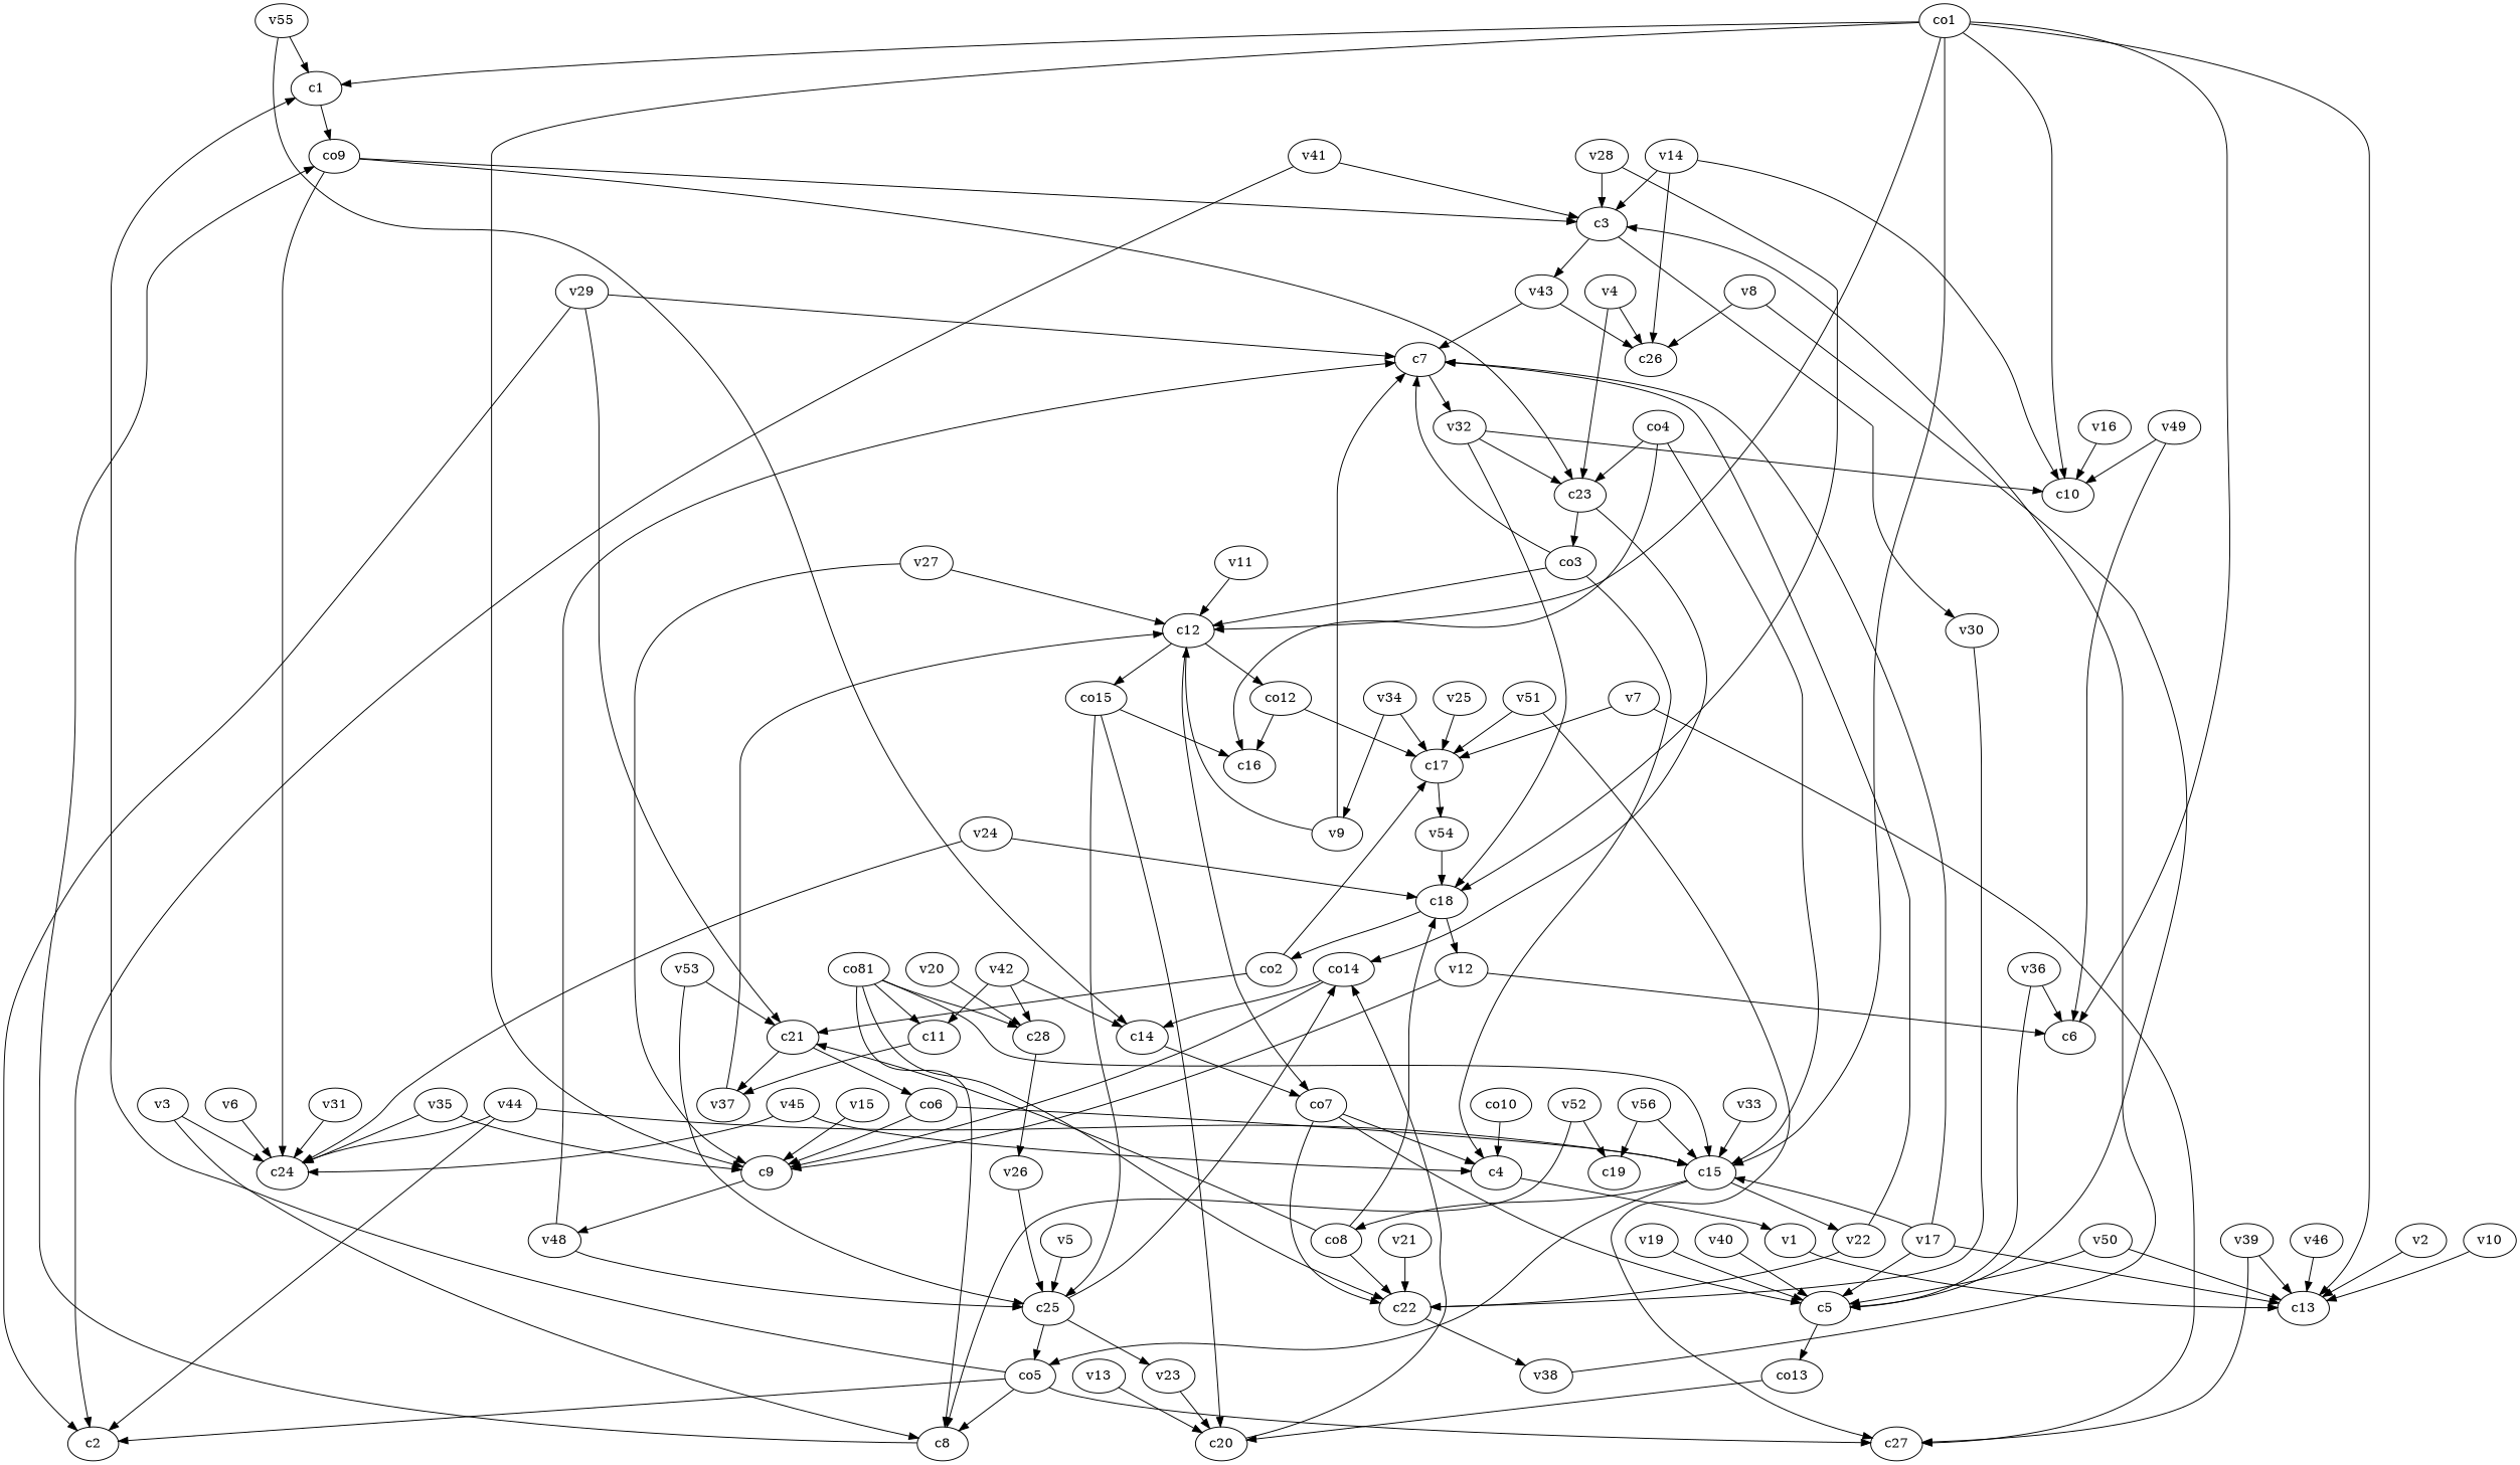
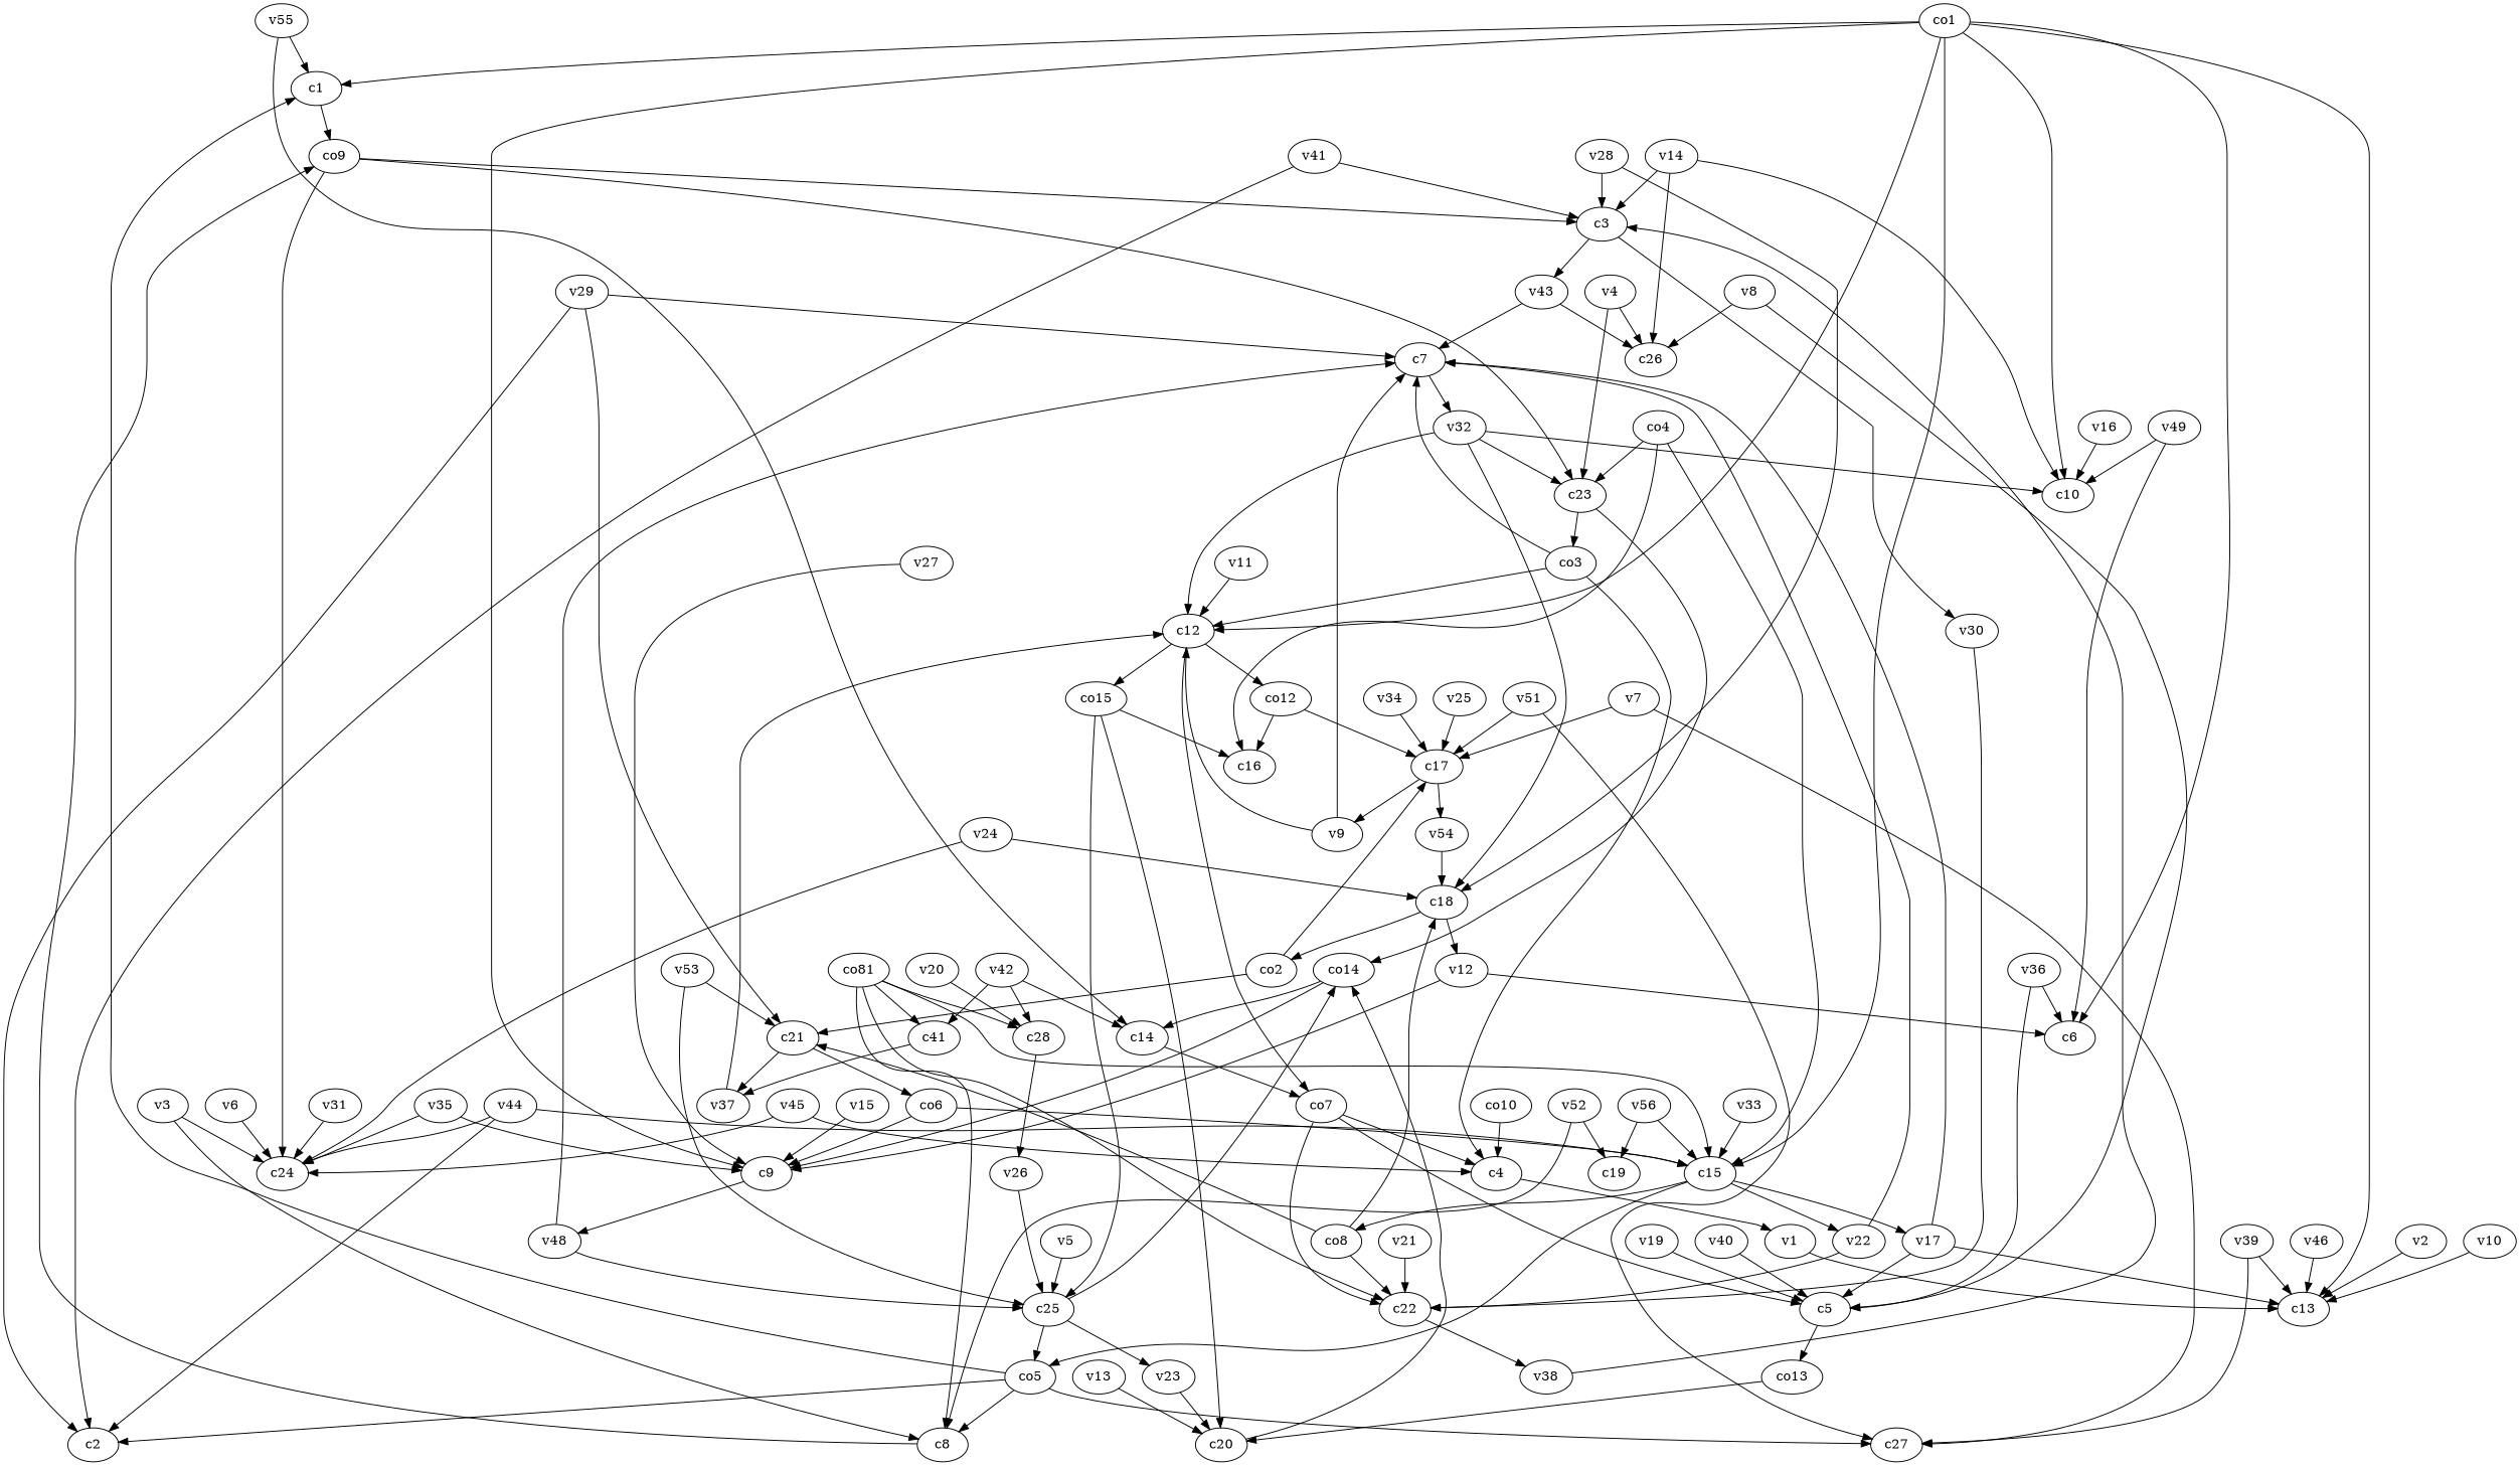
  strict digraph {
    edge [weight=1]
    c1
    co9
    c3
    c23
    c24
    v30
    v43
    c22
    c7
    c26
    c4
    v1
    c13
    c5
    co13
    c20
    v32
    c18
    c10
    c8
    c9
    v48
    c25
-   c11
+   c11 [label=c41]
    v37
    c12
    co7
    co12
    co15
    c17
    c16
    c14
    c15
    v17
    v22
    co5
    co8
    c27
    c2
    c21
    v9
    v54
    v12
    co2
    c6
    co14
    co6
    v38
    co3
    v23
    c28
    v26
    v2
    v3
    v4
    v5
    v6
    v7
    v8
    v10
    v11
    v13
    v14
    v15
    v16
    v19
    v20
    v21
    v24
    v25
    v27
    v28
    v29
    v31
    v33
    v34
    v35
    v36
    v39
    v40
    v41
    v42
    v44
    v45
    v46
    v49
-   v50
    v51
    v52
    c19
    v53
    v55
    v56
    co1
    co4
    co10
    n97 [label=co81]
    c1 -> co9
    co9 -> c3
    co9 -> c23
    co9 -> c24
    c3 -> v30
    c3 -> v43
    c23 -> co14
    c23 -> co3
    v30 -> c22
    v43 -> c7
    v43 -> c26
    c22 -> v38
    c7 -> v32
    c4 -> v1
    v1 -> c13
    c5 -> co13
    co13 -> c20
    c20 -> co14
    v32 -> c23
    v32 -> c18
    v32 -> c10
    c18 -> v12
    c18 -> co2
    c8 -> co9
    c9 -> v48
    v48 -> c7
    v48 -> c25
    c25 -> co5
    c25 -> co14
    c25 -> v23
    c11 -> v37
    v37 -> c12
    c12 -> co7
    c12 -> co12
    c12 -> co15
    co7 -> c22
    co7 -> c4
    co7 -> c5
    co12 -> c17
    co12 -> c16
    co15 -> c20
    co15 -> c25
    co15 -> c16
-   v34 -> v9
+   c17 -> v9
    c17 -> v54
    c14 -> co7
-   v17 -> c15
+   c15 -> v17
    c15 -> v22
    c15 -> co5
    c15 -> co8
    v17 -> c7
    v17 -> c13
    v17 -> c5
    v22 -> c22
    v22 -> c7
    co5 -> c1
    co5 -> c8
    co5 -> c27
    co5 -> c2
    co8 -> c22
    co8 -> c18
    co8 -> c21
    c21 -> v37
    c21 -> co6
    v9 -> c7
    v9 -> c12
    v54 -> c18
    v12 -> c9
    v12 -> c6
    co2 -> c17
    co2 -> c21
    co14 -> c9
    co14 -> c14
    co6 -> c9
    co6 -> c15
    v38 -> c3
    co3 -> c7
    co3 -> c4
    co3 -> c12
    v23 -> c20
    c28 -> v26
    v26 -> c25
    v2 -> c13
    v3 -> c24
    v3 -> c8
    v4 -> c23
    v4 -> c26
    v5 -> c25
    v6 -> c24
    v7 -> c17
    v7 -> c27
    v8 -> c26
    v8 -> c5
    v10 -> c13
    v11 -> c12
    v13 -> c20
    v14 -> c3
    v14 -> c26
    v14 -> c10
    v15 -> c9
    v16 -> c10
    v19 -> c5
    v20 -> c28
    v21 -> c22
    v24 -> c24
    v24 -> c18
    v25 -> c17
    v27 -> c9
-   v27 -> c12
+   v32 -> c12
    v28 -> c3
    v28 -> c18
    v29 -> c7
    v29 -> c2
    v29 -> c21
    v31 -> c24
    v33 -> c15
    v34 -> c17
    v35 -> c24
    v35 -> c9
    v36 -> c5
    v36 -> c6
    v39 -> c13
    v39 -> c27
    v40 -> c5
    v41 -> c3
    v41 -> c2
    v42 -> c11
    v42 -> c14
    v42 -> c28
    v44 -> c24
    v44 -> c15
    v44 -> c2
    v45 -> c24
    v45 -> c4
    v46 -> c13
    v49 -> c10
    v49 -> c6
-   v50 -> c13
-   v50 -> c5
    v51 -> c17
    v51 -> c27
    v52 -> c8
    v52 -> c19
    v53 -> c25
    v53 -> c21
    v55 -> c1
    v55 -> c14
    v56 -> c15
    v56 -> c19
    co1 -> c1
    co1 -> c13
    co1 -> c10
    co1 -> c9
    co1 -> c12
    co1 -> c15
    co1 -> c6
    co4 -> c23
    co4 -> c16
    co4 -> c15
    co10 -> c4
    n97 -> c22
    n97 -> c8
    n97 -> c11
    n97 -> c15
    n97 -> c28
  }
